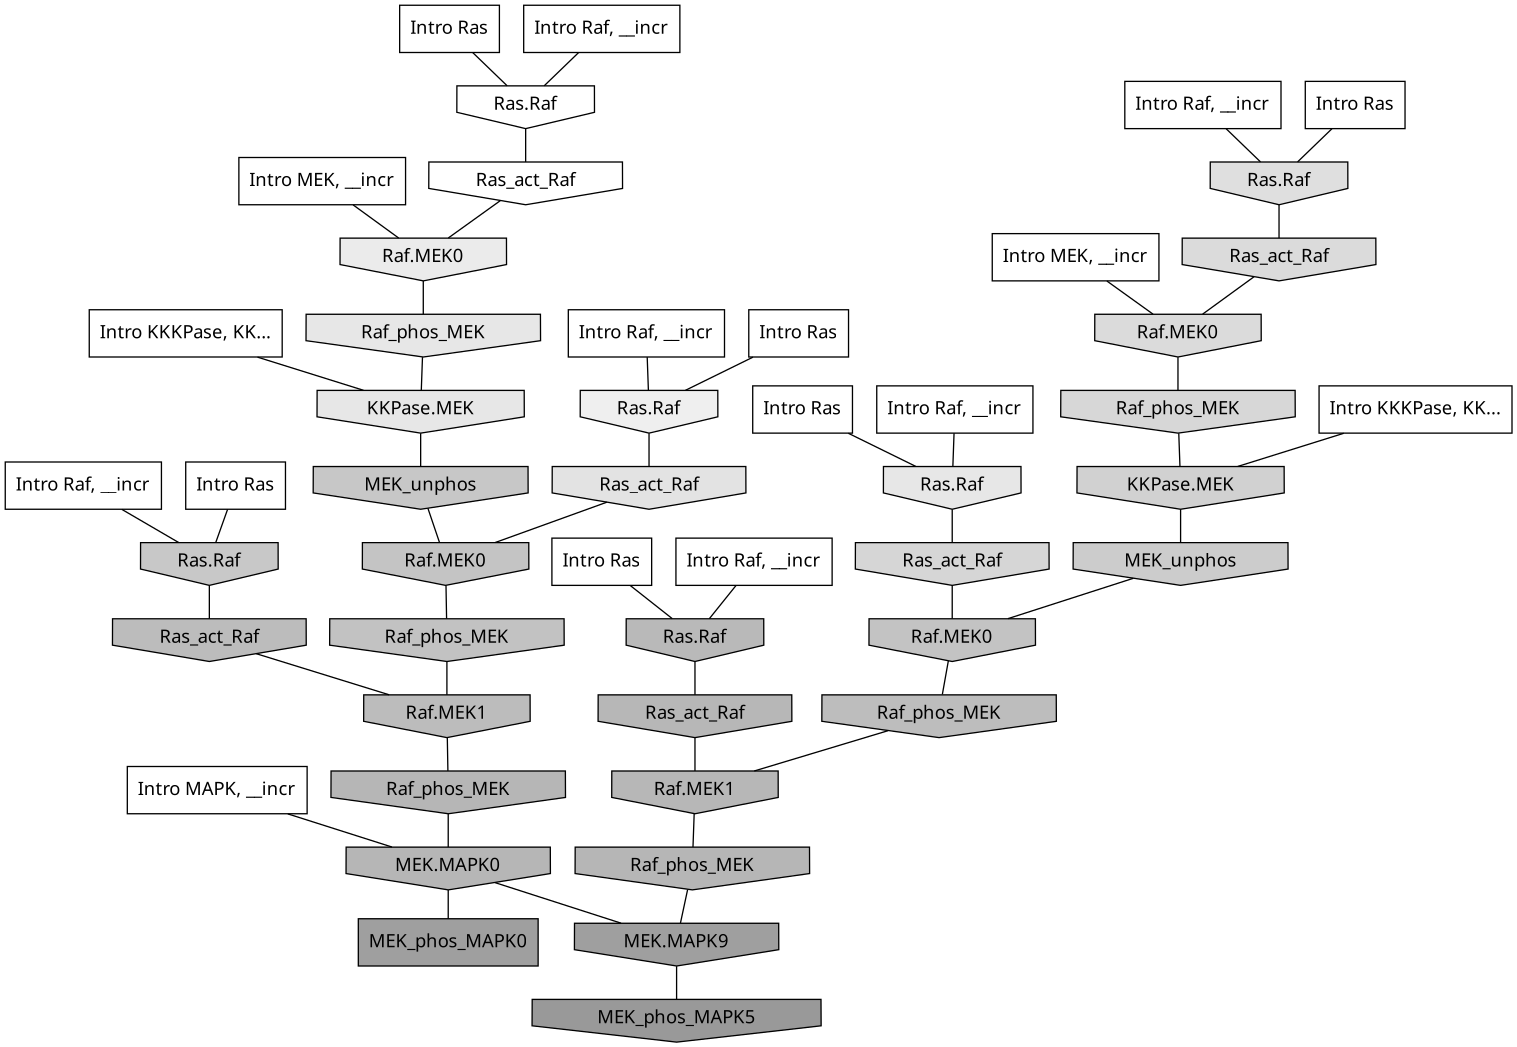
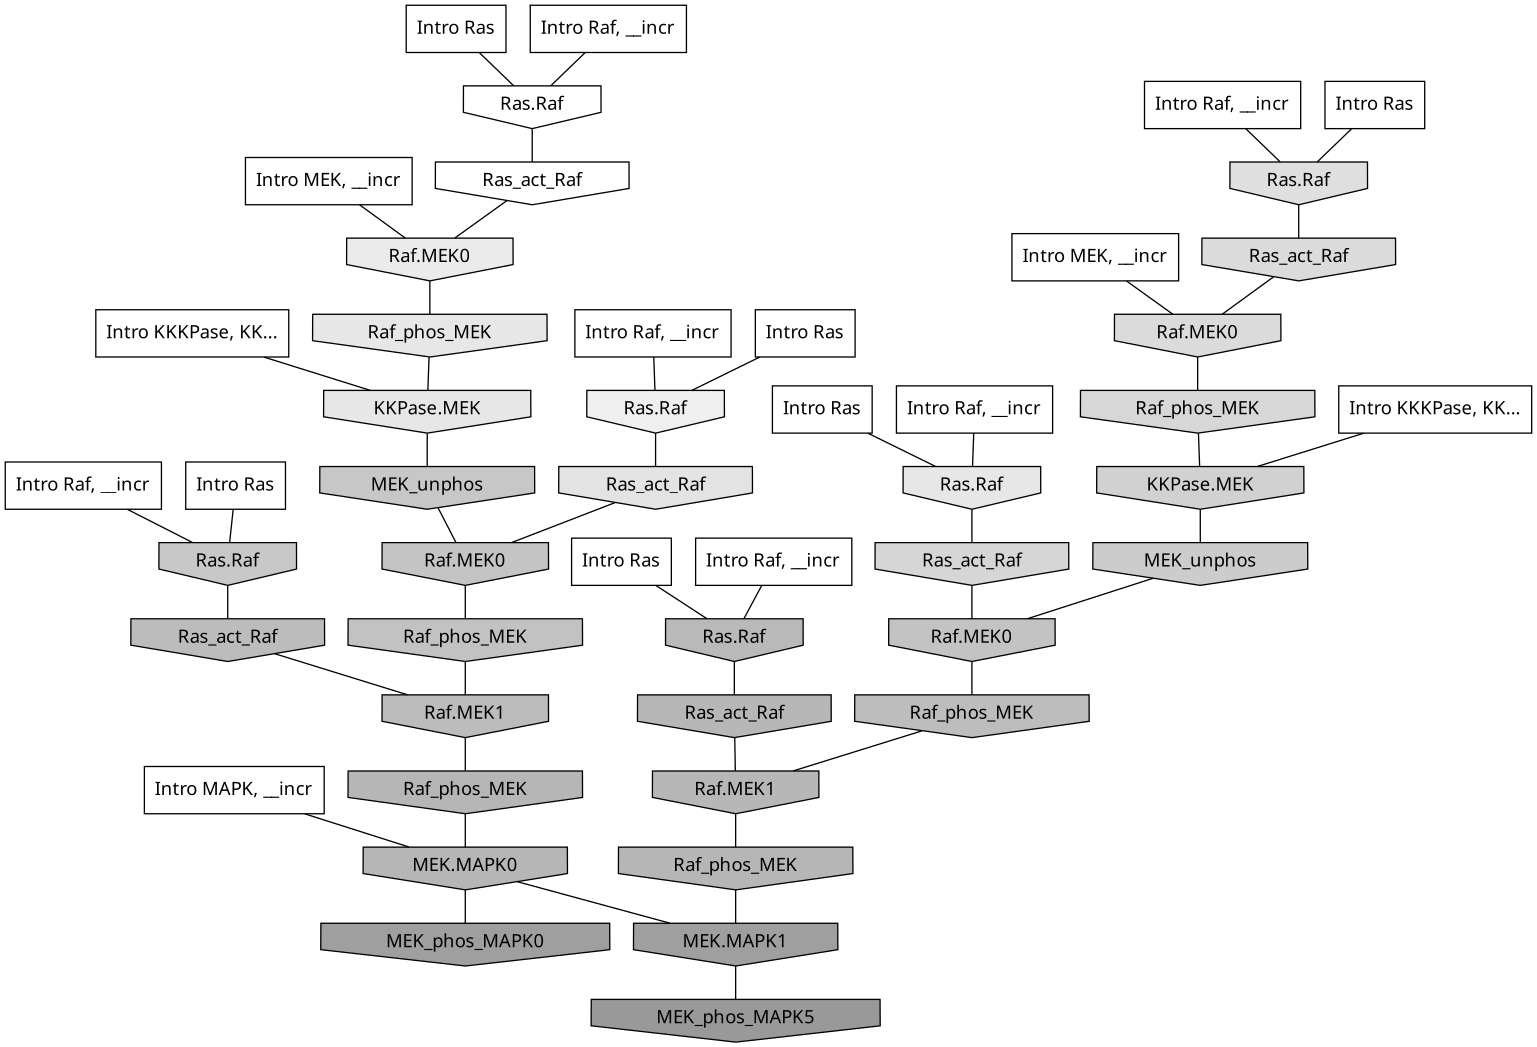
  digraph {
    rankdir=TB
    ranksep=0.30
    node [fillcolor="0.000 0.000 1.000" fontname="CMU Serif" shape=invhouse style=filled]
    edge [color="0.000 0.000 0.000" dir=none fontname="CMU Serif"]
    n1 [label="Intro Ras" shape=rectangle]
    n2 [fillcolor="0.000 0.000 0.903" label="Ras.Raf"]
    n3 [fillcolor="0.000 0.000 0.839" label=Ras_act_Raf]
    n4 [label="Intro Ras" shape=rectangle]
    n5 [fillcolor="0.000 0.000 0.784" label="Ras.Raf"]
    n6 [fillcolor="0.000 0.000 0.738" label=Ras_act_Raf]
    n7 [label="Intro Ras" shape=rectangle]
    n8 [fillcolor="0.000 0.000 0.723" label="Ras.Raf"]
    n9 [fillcolor="0.000 0.000 0.715" label=Ras_act_Raf]
    n10 [label="Intro Ras" shape=rectangle]
    n11 [fillcolor="0.000 0.000 0.935" label="Ras.Raf"]
    n12 [fillcolor="0.000 0.000 0.890" label=Ras_act_Raf]
    n13 [label="Intro Ras" shape=rectangle]
    n14 [fillcolor="0.000 0.000 0.875" label="Ras.Raf"]
    n15 [fillcolor="0.000 0.000 0.859" label=Ras_act_Raf]
    n16 [label="Intro Ras" shape=rectangle]
    n17 [label="Ras.Raf"]
    n18 [fillcolor="0.000 0.000 0.999" label=Ras_act_Raf]
    n19 [label="Intro Raf, __incr" shape=rectangle]
    n20 [label="Intro Raf, __incr" shape=rectangle]
    n21 [label="Intro Raf, __incr" shape=rectangle]
    n22 [label="Intro Raf, __incr" shape=rectangle]
    n23 [label="Intro Raf, __incr" shape=rectangle]
    n24 [label="Intro Raf, __incr" shape=rectangle]
    n25 [label="Intro MEK, __incr" shape=rectangle]
    n26 [fillcolor="0.000 0.000 0.859" label="Raf.MEK0"]
    n27 [fillcolor="0.000 0.000 0.840" label=Raf_phos_MEK]
    n28 [label="Intro MEK, __incr" shape=rectangle]
    n29 [fillcolor="0.000 0.000 0.918" label="Raf.MEK0"]
    n30 [fillcolor="0.000 0.000 0.904" label=Raf_phos_MEK]
    n31 [label="Intro MAPK, __incr" shape=rectangle]
    n32 [fillcolor="0.000 0.000 0.711" label="MEK.MAPK0"]
-   n33 [fillcolor="0.000 0.000 0.624" label="MEK.MAPK9"]
-   n34 [fillcolor="0.000 0.000 0.624" label=MEK_phos_MAPK0 shape=box]
+   n33 [fillcolor="0.000 0.000 0.624" label="MEK.MAPK1"]
+   n34 [fillcolor="0.000 0.000 0.624" label=MEK_phos_MAPK0]
    n35 [label="Intro KKKPase, KK..." shape=rectangle]
    n36 [fillcolor="0.000 0.000 0.904" label="KKPase.MEK"]
    n37 [fillcolor="0.000 0.000 0.781" label=MEK_unphos]
    n38 [label="Intro KKKPase, KK..." shape=rectangle]
    n39 [fillcolor="0.000 0.000 0.820" label="KKPase.MEK"]
    n40 [fillcolor="0.000 0.000 0.799" label=MEK_unphos]
    n41 [fillcolor="0.000 0.000 0.768" label="Raf.MEK0"]
    n42 [fillcolor="0.000 0.000 0.765" label="Raf.MEK0"]
    n43 [fillcolor="0.000 0.000 0.759" label=Raf_phos_MEK]
    n44 [fillcolor="0.000 0.000 0.741" label=Raf_phos_MEK]
    n45 [fillcolor="0.000 0.000 0.738" label="Raf.MEK1"]
    n46 [fillcolor="0.000 0.000 0.715" label="Raf.MEK1"]
    n47 [fillcolor="0.000 0.000 0.711" label=Raf_phos_MEK]
    n48 [fillcolor="0.000 0.000 0.712" label=Raf_phos_MEK]
    n49 [fillcolor="0.000 0.000 0.600" label=MEK_phos_MAPK5]
    n1 -> n2
    n2 -> n3
    n3 -> n42
    n4 -> n5
    n5 -> n6
    n6 -> n45
    n7 -> n8
    n8 -> n9
    n9 -> n46
    n10 -> n11
    n11 -> n12
    n12 -> n41
    n13 -> n14
    n14 -> n15
    n15 -> n26
    n16 -> n17
    n17 -> n18
    n18 -> n29
    n19 -> n14
    n20 -> n8
    n21 -> n17
    n22 -> n5
    n23 -> n2
    n24 -> n11
    n25 -> n26
    n26 -> n27
    n27 -> n39
    n28 -> n29
    n29 -> n30
    n30 -> n36
    n31 -> n32
    n32 -> n33
    n32 -> n34
    n33 -> n49
    n35 -> n36
    n36 -> n37
    n37 -> n41
    n38 -> n39
    n39 -> n40
    n40 -> n42
    n41 -> n43
    n42 -> n44
    n43 -> n45
    n44 -> n46
    n45 -> n47
    n46 -> n48
    n47 -> n32
    n48 -> n33
  }
